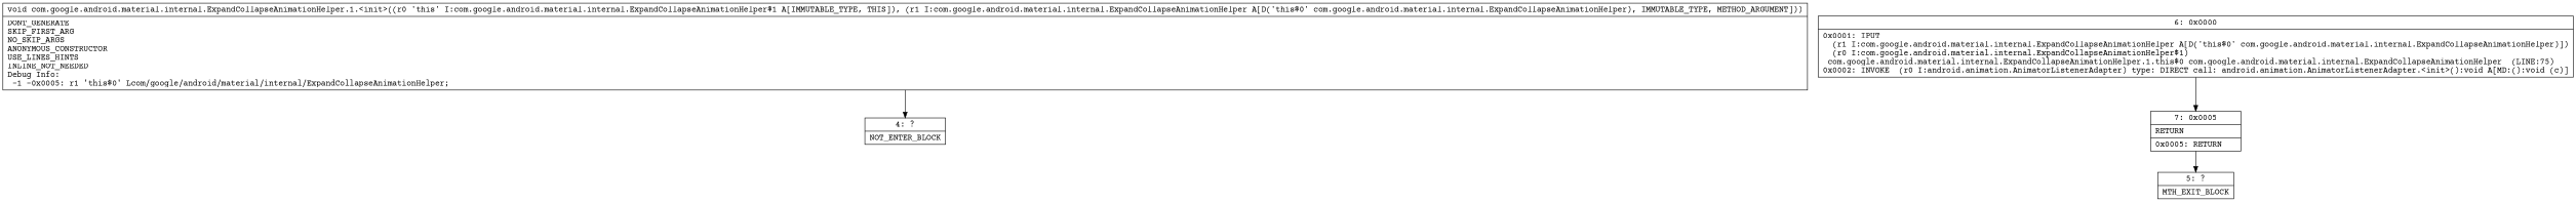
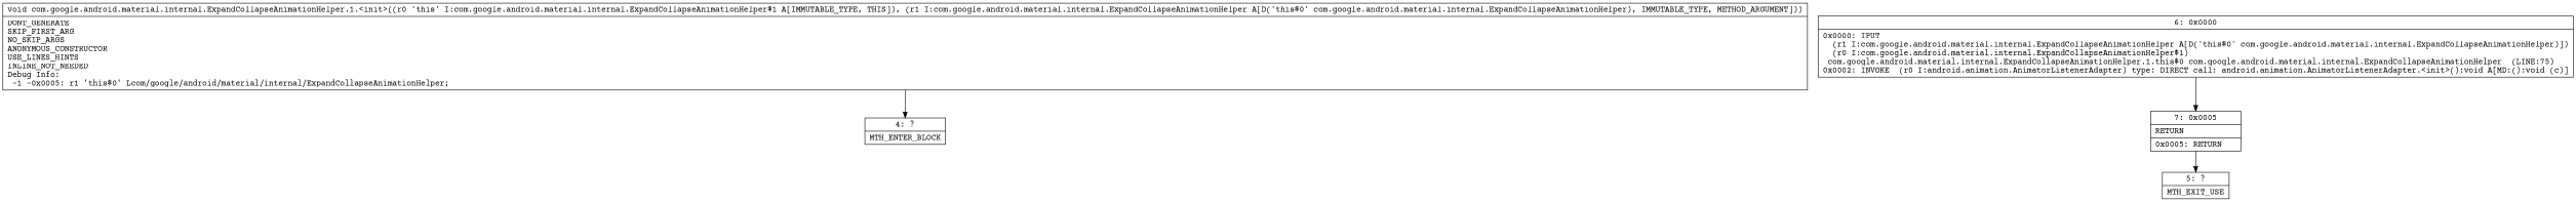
  digraph {
    fontname="Courier Prime"
    node [fontname="Courier Prime" shape=record]
    edge [fontname="Courier Prime"]
-   n1 [label="{4\:\ ?|NOT_ENTER_BLOCK\l}"]
-   n2 [label="{6\:\ 0x0000|0x0001: IPUT  \l  (r1 I:com.google.android.material.internal.ExpandCollapseAnimationHelper A[D('this$0' com.google.android.material.internal.ExpandCollapseAnimationHelper)])\l  (r0 I:com.google.android.material.internal.ExpandCollapseAnimationHelper$1)\l com.google.android.material.internal.ExpandCollapseAnimationHelper.1.this$0 com.google.android.material.internal.ExpandCollapseAnimationHelper  (LINE:75)\l0x0002: INVOKE  (r0 I:android.animation.AnimatorListenerAdapter) type: DIRECT call: android.animation.AnimatorListenerAdapter.\<init\>():void A[MD:():void (c)]\l}"]
+   n1 [label="{4\:\ ?|MTH_ENTER_BLOCK\l}"]
+   n2 [label="{6\:\ 0x0000|0x0000: IPUT  \l  (r1 I:com.google.android.material.internal.ExpandCollapseAnimationHelper A[D('this$0' com.google.android.material.internal.ExpandCollapseAnimationHelper)])\l  (r0 I:com.google.android.material.internal.ExpandCollapseAnimationHelper$1)\l com.google.android.material.internal.ExpandCollapseAnimationHelper.1.this$0 com.google.android.material.internal.ExpandCollapseAnimationHelper  (LINE:75)\l0x0002: INVOKE  (r0 I:android.animation.AnimatorListenerAdapter) type: DIRECT call: android.animation.AnimatorListenerAdapter.\<init\>():void A[MD:():void (c)]\l}"]
    n3 [label="{7\:\ 0x0005|RETURN\l|0x0005: RETURN   \l}"]
-   n4 [label="{5\:\ ?|MTH_EXIT_BLOCK\l}"]
+   n4 [label="{5\:\ ?|MTH_EXIT_USE\l}"]
    n5 [label="{void com.google.android.material.internal.ExpandCollapseAnimationHelper.1.\<init\>((r0 'this' I:com.google.android.material.internal.ExpandCollapseAnimationHelper$1 A[IMMUTABLE_TYPE, THIS]), (r1 I:com.google.android.material.internal.ExpandCollapseAnimationHelper A[D('this$0' com.google.android.material.internal.ExpandCollapseAnimationHelper), IMMUTABLE_TYPE, METHOD_ARGUMENT]))  | DONT_GENERATE\lSKIP_FIRST_ARG\lNO_SKIP_ARGS\lANONYMOUS_CONSTRUCTOR\lUSE_LINES_HINTS\lINLINE_NOT_NEEDED\lDebug Info:\l  \-1 \-0x0005: r1 'this$0' Lcom\/google\/android\/material\/internal\/ExpandCollapseAnimationHelper;\l}"]
    n2 -> n3
    n3 -> n4
    n5 -> n1
  }
